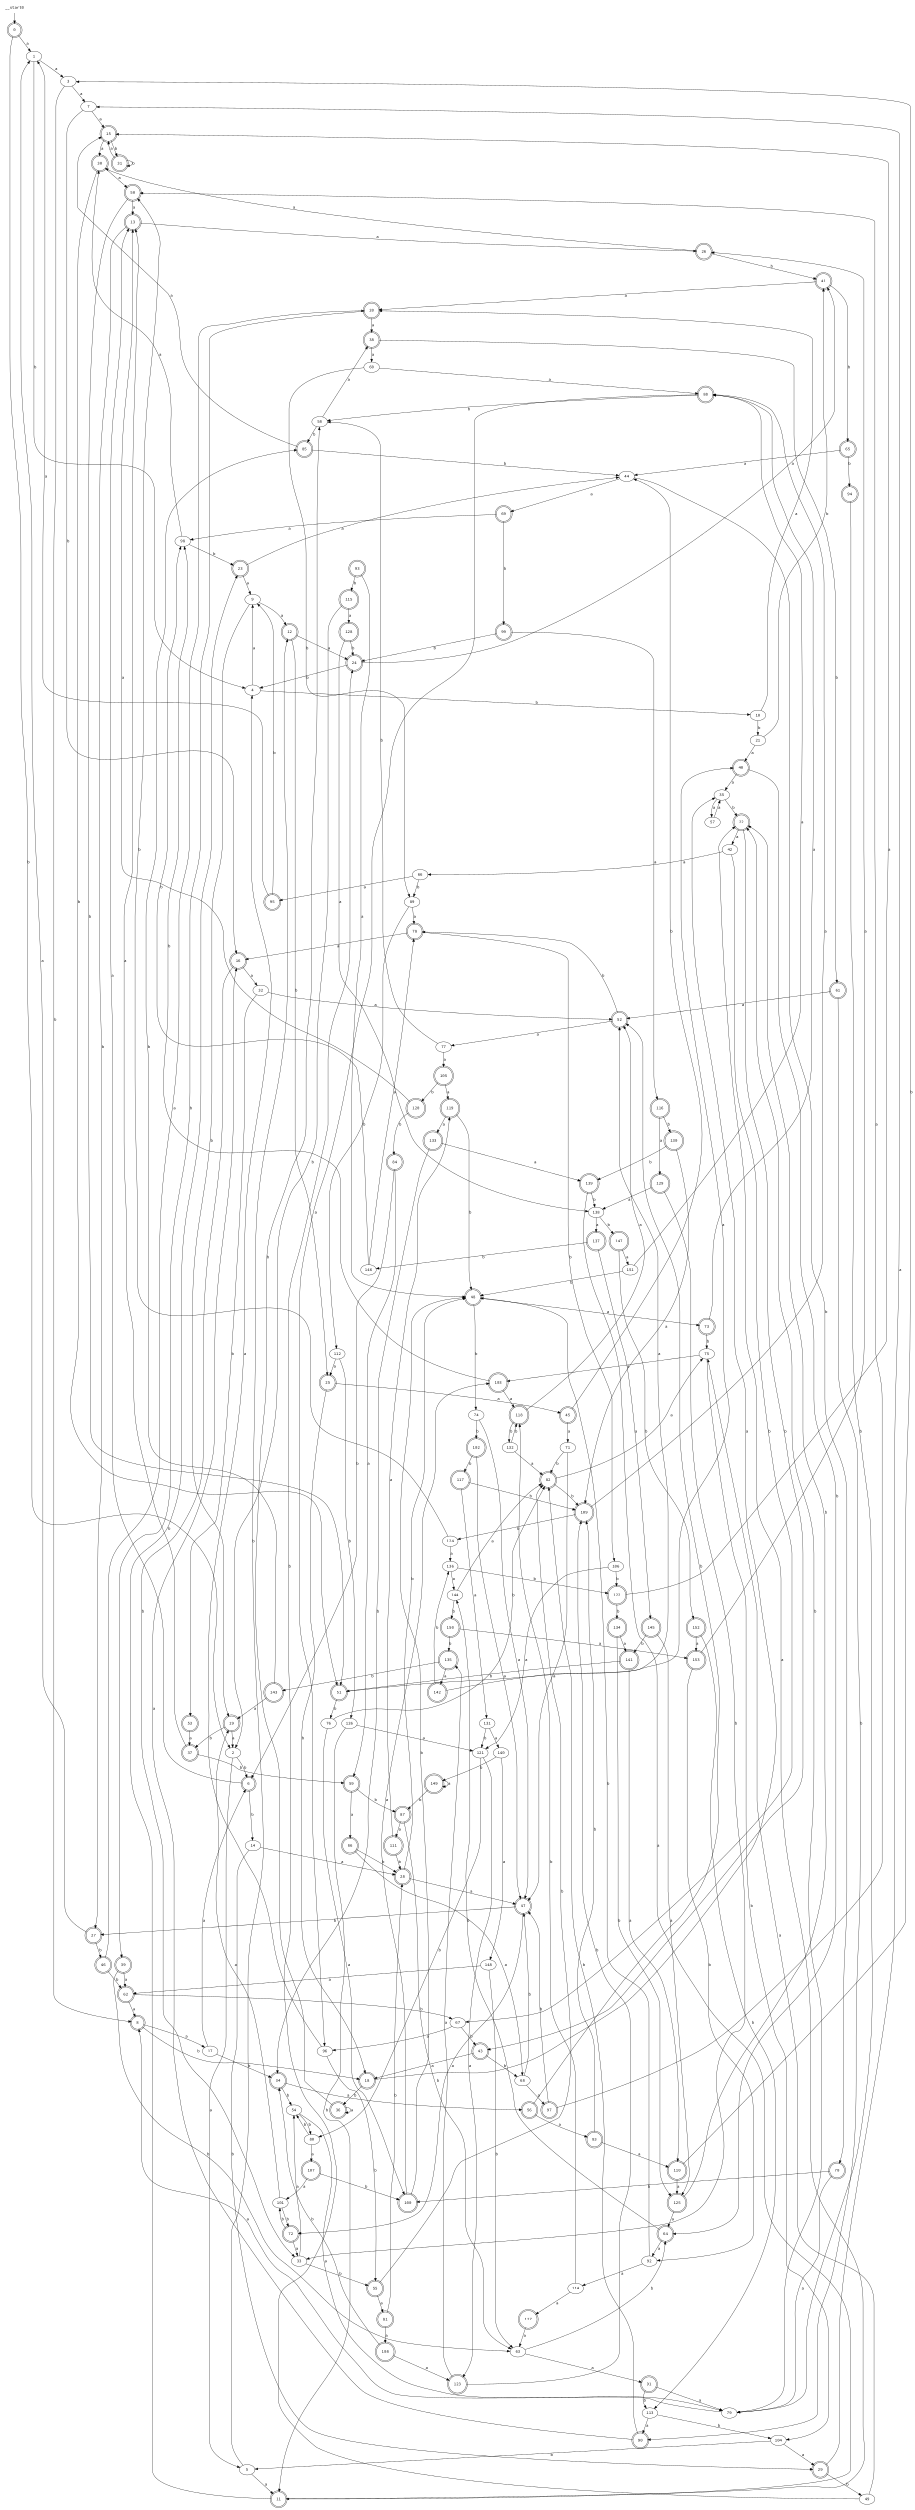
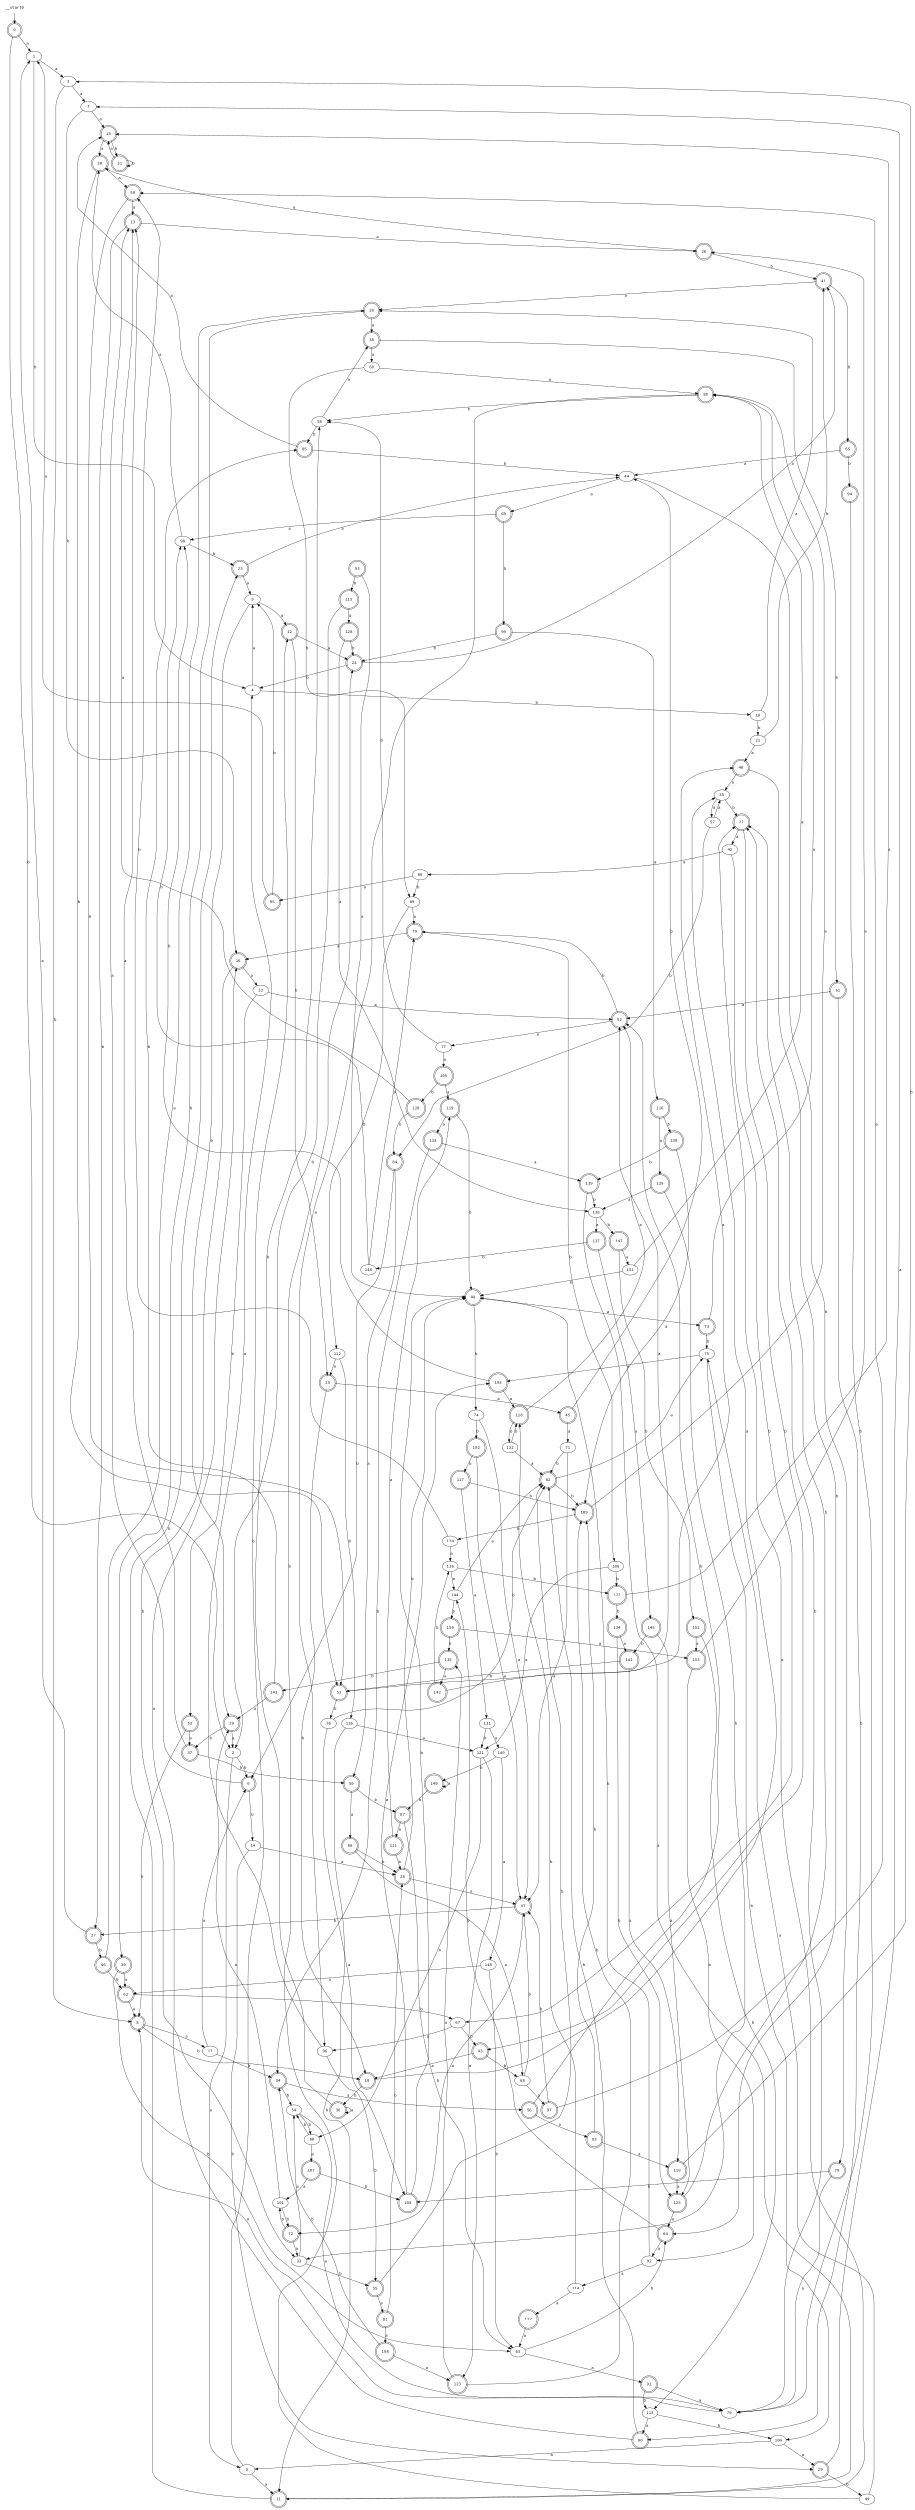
  digraph {
    fontname="Source Code Pro"
    node [fontname="Source Code Pro" shape=doublecircle]
    edge [fontname="Source Code Pro"]
    __start0 [shape=none]
    0
    1 [shape=""]
    2 [shape=""]
    3 [shape=""]
    4 [shape=""]
    5 [shape=""]
    6
    7 [shape=""]
    8
    9 [shape=""]
    10 [shape=""]
    11
    12
    13
    14 [shape=""]
    15
    16
    17 [shape=""]
    18
    19
    20
    21 [shape=""]
    22
    23
    24
    25
    26
    27
    28
    29
    30
    31
    32 [shape=""]
    33 [shape=""]
    34
    35 [shape=""]
    36
    37
    38
    39
    40
    41
    42 [shape=""]
    43
    44 [shape=""]
    45
    46
    47
    48
    49 [shape=""]
    50
    51
    52
    53
    54 [shape=""]
    55
    56
    57 [shape=""]
    58 [shape=""]
    59
    60 [shape=""]
    61
    62
    63 [shape=""]
    64
    65
    66 [shape=""]
    67 [shape=""]
    68 [shape=""]
    69
    70
    71 [shape=""]
    72
    73
    74 [shape=""]
    75 [shape=""]
    76 [shape=""]
    77 [shape=""]
    78
    79 [shape=""]
    80 [shape=""]
    81
    82
    83
    84
    85
    86
    87
    88
    89 [shape=""]
    90
    91
    92 [shape=""]
    144 [shape=""]
    94
    95
    96 [shape=""]
    97
    98 [shape=""]
    99
    100
    101 [shape=""]
    102
    103
    104 [shape=""]
    105
    106 [shape=""]
    107
    108
    109
    110
    111
    112 [shape=""]
    113 [shape=""]
    114 [shape=""]
    93
    115
    116
    117
    118
    119
    120
    121 [shape=""]
    122
    123
    124 [shape=""]
    125
    126 [shape=""]
    127
    128
    129
    130
    131 [shape=""]
    132 [shape=""]
    133
    134
    135
    136 [shape=""]
    138 [shape=""]
    139
    140 [shape=""]
    141
    142
    143
    137
    145
    146 [shape=""]
    147
    148 [shape=""]
    149
    150
    151 [shape=""]
    152
    153
    __start0 -> 0
    0 -> 1 [label=a]
    0 -> 2 [label=b]
    1 -> 3 [label=a]
    1 -> 4 [label=b]
    2 -> 5 [label=a]
    2 -> 6 [label=b]
    3 -> 7 [label=a]
    3 -> 8 [label=b]
    4 -> 9 [label=a]
    4 -> 10 [label=b]
    5 -> 11 [label=a]
    5 -> 12 [label=b]
    6 -> 13 [label=a]
    6 -> 14 [label=b]
    7 -> 15 [label=a]
    7 -> 16 [label=b]
    8 -> 17 [label=a]
    8 -> 18 [label=b]
    9 -> 12 [label=a]
    9 -> 19 [label=b]
    10 -> 20 [label=a]
    10 -> 21 [label=b]
    11 -> 22 [label=a]
    11 -> 23 [label=b]
    12 -> 24 [label=a]
    12 -> 25 [label=b]
    13 -> 26 [label=a]
    13 -> 27 [label=b]
    14 -> 28 [label=a]
    14 -> 29 [label=b]
    15 -> 30 [label=a]
    15 -> 31 [label=b]
    16 -> 32 [label=a]
    16 -> 33 [label=b]
    17 -> 6 [label=a]
    17 -> 34 [label=b]
    18 -> 35 [label=a]
    18 -> 36 [label=b]
    19 -> 2 [label=a]
    19 -> 37 [label=b]
    20 -> 38 [label=a]
    20 -> 39 [label=b]
    21 -> 40 [label=a]
    21 -> 41 [label=b]
    22 -> 42 [label=a]
    22 -> 43 [label=b]
    23 -> 9 [label=a]
    23 -> 44 [label=a]
    24 -> 4 [label=b]
    24 -> 41 [label=a]
    25 -> 18 [label=b]
    25 -> 45 [label=a]
    26 -> 30 [label=a]
    26 -> 41 [label=b]
    27 -> 1 [label=a]
    27 -> 46 [label=b]
    28 -> 47 [label=a]
    28 -> 48 [label=b]
    29 -> 7 [label=a]
    29 -> 49 [label=b]
    30 -> 50 [label=a]
    30 -> 51 [label=b]
    31 -> 15 [label=a]
    31 -> 31 [label=b]
    32 -> 52 [label=a]
    32 -> 53 [label=b]
    33 -> 54 [label=a]
    33 -> 55 [label=b]
    34 -> 54 [label=b]
    34 -> 56 [label=a]
    35 -> 22 [label=b]
    35 -> 57 [label=a]
    36 -> 36 [label=a]
    36 -> 58 [label=b]
    37 -> 13 [label=a]
    37 -> 59 [label=b]
    38 -> 60 [label=a]
    38 -> 61 [label=b]
    39 -> 62 [label=a]
    39 -> 63 [label=b]
    40 -> 35 [label=a]
    40 -> 64 [label=b]
    41 -> 20 [label=a]
    41 -> 65 [label=b]
    42 -> 66 [label=a]
    42 -> 67 [label=b]
    43 -> 18 [label=a]
    43 -> 68 [label=b]
    44 -> 69 [label=a]
    44 -> 70 [label=b]
    45 -> 44 [label=b]
    45 -> 71 [label=a]
    46 -> 20 [label=a]
    46 -> 62 [label=b]
    47 -> 27 [label=b]
    47 -> 72 [label=a]
    48 -> 73 [label=a]
    48 -> 74 [label=b]
    49 -> 24 [label=b]
    49 -> 75 [label=a]
    50 -> 13 [label=a]
    50 -> 51 [label=b]
    51 -> 40 [label=a]
    51 -> 76 [label=b]
    52 -> 77 [label=a]
    52 -> 78 [label=b]
+   53 -> 8 [label=b]
    53 -> 37 [label=a]
    54 -> 79 [label=a]
    54 -> 80 [label=b]
    55 -> 81 [label=a]
    55 -> 82 [label=b]
    56 -> 52 [label=b]
    56 -> 83 [label=a]
    57 -> 35 [label=a]
+   57 -> 84 [label=b]
    58 -> 38 [label=a]
    58 -> 85 [label=b]
    59 -> 86 [label=a]
    59 -> 87 [label=b]
    60 -> 88 [label=a]
    60 -> 89 [label=b]
    61 -> 52 [label=a]
    61 -> 90 [label=b]
    62 -> 8 [label=a]
    62 -> 67 [label=b]
    63 -> 64 [label=b]
    63 -> 91 [label=a]
    64 -> 92 [label=a]
    64 -> 144 [label=b]
    65 -> 44 [label=a]
    65 -> 94 [label=b]
    66 -> 89 [label=b]
    66 -> 95 [label=a]
    67 -> 43 [label=b]
    67 -> 96 [label=a]
    68 -> 47 [label=b]
    68 -> 97 [label=a]
    69 -> 98 [label=a]
    69 -> 99 [label=b]
    70 -> 79 [label=a]
    70 -> 100 [label=b]
    71 -> 47 [label=a]
    71 -> 82 [label=b]
    72 -> 33 [label=a]
    72 -> 101 [label=b]
    73 -> 75 [label=b]
    73 -> 88 [label=a]
    74 -> 47 [label=a]
    74 -> 102 [label=b]
    75 -> 103 [label=a]
    75 -> 104 [label=b]
    76 -> 82 [label=b]
    76 -> 100 [label=a]
    77 -> 58 [label=b]
    77 -> 105 [label=a]
    78 -> 16 [label=a]
    78 -> 106 [label=b]
    79 -> 8 [label=a]
    79 -> 22 [label=b]
    80 -> 54 [label=b]
    80 -> 107 [label=a]
    81 -> 28 [label=b]
    81 -> 108 [label=a]
    82 -> 75 [label=a]
    82 -> 109 [label=b]
    83 -> 109 [label=b]
    83 -> 110 [label=a]
    84 -> 6 [label=b]
    84 -> 59 [label=a]
    85 -> 15 [label=a]
    85 -> 44 [label=b]
    86 -> 28 [label=b]
    86 -> 68 [label=a]
    87 -> 63 [label=b]
    87 -> 111 [label=a]
    88 -> 58 [label=b]
    88 -> 96 [label=a]
    89 -> 78 [label=a]
    89 -> 112 [label=b]
    90 -> 16 [label=a]
    90 -> 82 [label=b]
    91 -> 79 [label=a]
    91 -> 113 [label=b]
    92 -> 48 [label=b]
    92 -> 114 [label=a]
    144 -> 82 [label=a]
    144 -> 150 [label=b]
    94 -> 79 [label=b]
    95 -> 1 [label=a]
    95 -> 9 [label=b]
    96 -> 4 [label=a]
    96 -> 55 [label=b]
    97 -> 47 [label=b]
    97 -> 50 [label=a]
    98 -> 23 [label=b]
    98 -> 30 [label=a]
    99 -> 24 [label=b]
    99 -> 116 [label=a]
    100 -> 48 [label=b]
    100 -> 103 [label=a]
    101 -> 19 [label=a]
    101 -> 72 [label=b]
    102 -> 47 [label=a]
    102 -> 117 [label=b]
    103 -> 98 [label=b]
    103 -> 118 [label=a]
    104 -> 5 [label=b]
    104 -> 29 [label=a]
    105 -> 119 [label=a]
    105 -> 120 [label=b]
    106 -> 121 [label=a]
    106 -> 122 [label=b]
    107 -> 100 [label=b]
    107 -> 101 [label=a]
    108 -> 34 [label=b]
    108 -> 123 [label=a]
    109 -> 88 [label=a]
    109 -> 124 [label=b]
    110 -> 3 [label=b]
    110 -> 125 [label=a]
    111 -> 28 [label=b]
    111 -> 119 [label=a]
    112 -> 25 [label=a]
    112 -> 126 [label=b]
    113 -> 90 [label=a]
    113 -> 104 [label=b]
    114 -> 118 [label=b]
    114 -> 127 [label=a]
    93 -> 48 [label=a]
    93 -> 115 [label=b]
    115 -> 2 [label=b]
    115 -> 128 [label=a]
    116 -> 129 [label=a]
    116 -> 130 [label=b]
    117 -> 109 [label=b]
    117 -> 131 [label=a]
    118 -> 52 [label=a]
    118 -> 132 [label=b]
    119 -> 48 [label=b]
    119 -> 133 [label=a]
    120 -> 13 [label=a]
    120 -> 84 [label=b]
    121 -> 80 [label=b]
    121 -> 123 [label=a]
    122 -> 15 [label=a]
    122 -> 134 [label=b]
    123 -> 109 [label=b]
    123 -> 135 [label=a]
    124 -> 50 [label=b]
    124 -> 136 [label=a]
    125 -> 22 [label=b]
    125 -> 64 [label=a]
    126 -> 11 [label=b]
    126 -> 121 [label=a]
    127 -> 63 [label=a]
    128 -> 24 [label=b]
    128 -> 138 [label=a]
    129 -> 33 [label=b]
    129 -> 138 [label=a]
    130 -> 109 [label=a]
    130 -> 139 [label=b]
    131 -> 121 [label=b]
    131 -> 140 [label=a]
    132 -> 82 [label=a]
    132 -> 118 [label=b]
    133 -> 34 [label=b]
    133 -> 139 [label=a]
    134 -> 125 [label=b]
    134 -> 141 [label=a]
    135 -> 142 [label=a]
    135 -> 143 [label=b]
    136 -> 144 [label=a]
    136 -> 122 [label=b]
    138 -> 137 [label=a]
    138 -> 147 [label=b]
    139 -> 11 [label=a]
    139 -> 138 [label=b]
    140 -> 148 [label=a]
    140 -> 149 [label=b]
    141 -> 51 [label=b]
    141 -> 110 [label=a]
    142 -> 52 [label=a]
    142 -> 136 [label=b]
    143 -> 19 [label=a]
    143 -> 85 [label=b]
    137 -> 145 [label=a]
    137 -> 146 [label=b]
    145 -> 125 [label=a]
    145 -> 141 [label=b]
    146 -> 78 [label=a]
    146 -> 98 [label=b]
    147 -> 151 [label=a]
    147 -> 152 [label=b]
    148 -> 62 [label=a]
    148 -> 63 [label=b]
    149 -> 87 [label=b]
    149 -> 149 [label=a]
    150 -> 135 [label=b]
    150 -> 153 [label=a]
    151 -> 48 [label=b]
    151 -> 88 [label=a]
    152 -> 113 [label=b]
    152 -> 153 [label=a]
    153 -> 26 [label=a]
    153 -> 92 [label=b]
  }
